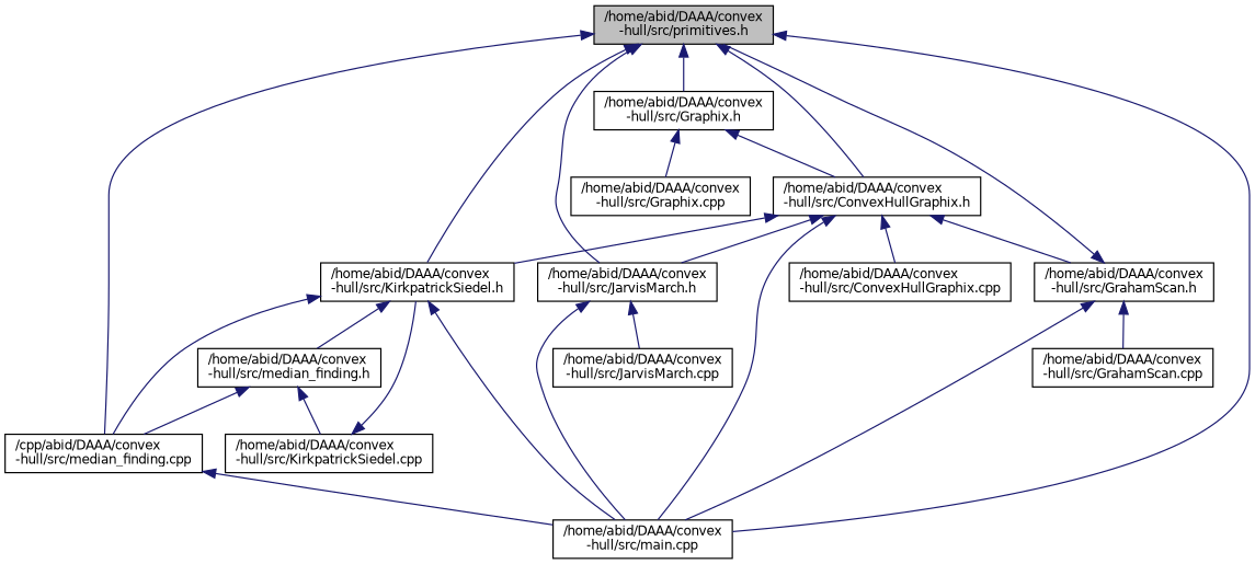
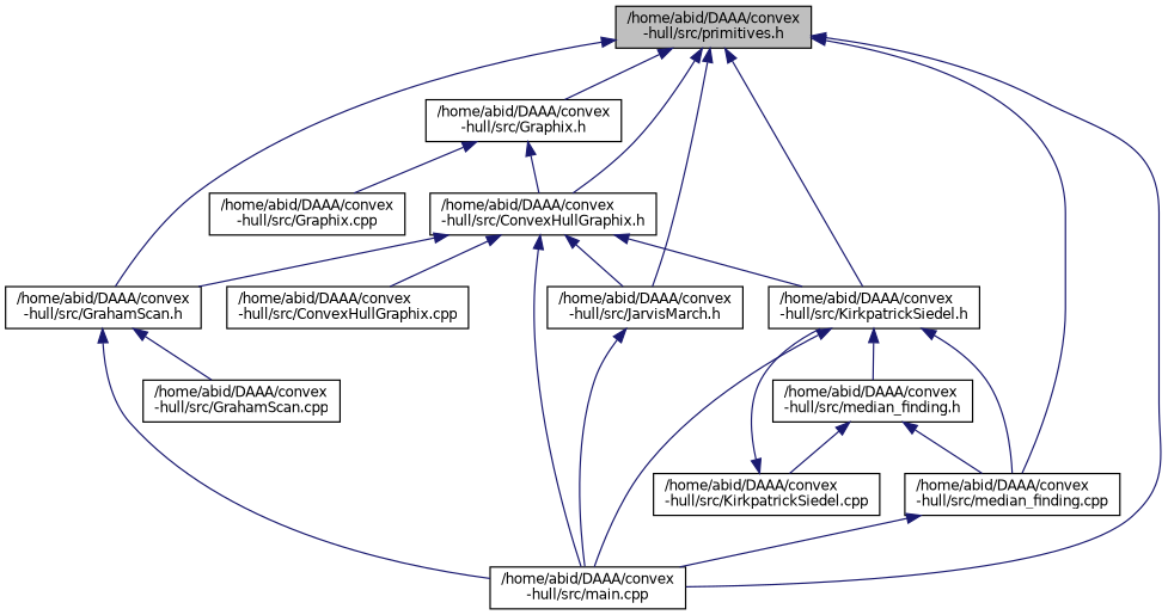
  digraph {
    node [color=black fillcolor=white fontname=Helvetica fontsize=10 shape=record style=filled]
    edge [color=midnightblue dir=back fontname=Helvetica fontsize=10 labelfontname=Helvetica labelfontsize=10 style=solid]
    n1 [fillcolor=grey75 fontcolor=black height=0.2 label="/home/abid/DAAA/convex\l-hull/src/primitives.h" width=0.4]
    n2 [height=0.2 label="/home/abid/DAAA/convex\l-hull/src/Graphix.h" width=0.4]
    n3 [height=0.2 label="/home/abid/DAAA/convex\l-hull/src/ConvexHullGraphix.h" width=0.4]
    n4 [height=0.2 label="/home/abid/DAAA/convex\l-hull/src/GrahamScan.h" width=0.4]
    n5 [height=0.2 label="/home/abid/DAAA/convex\l-hull/src/main.cpp" width=0.4]
    n6 [height=0.2 label="/home/abid/DAAA/convex\l-hull/src/JarvisMarch.h" width=0.4]
    n7 [height=0.2 label="/home/abid/DAAA/convex\l-hull/src/KirkpatrickSiedel.h" width=0.4]
-   n8 [height=0.2 label="/cpp/abid/DAAA/convex\l-hull/src/median_finding.cpp" width=0.4]
+   n8 [height=0.2 label="/home/abid/DAAA/convex\l-hull/src/median_finding.cpp" width=0.4]
    n9 [height=0.2 label="/home/abid/DAAA/convex\l-hull/src/Graphix.cpp" width=0.4]
    n10 [height=0.2 label="/home/abid/DAAA/convex\l-hull/src/ConvexHullGraphix.cpp" width=0.4]
    n11 [height=0.2 label="/home/abid/DAAA/convex\l-hull/src/GrahamScan.cpp" width=0.4]
-   n12 [height=0.2 label="/home/abid/DAAA/convex\l-hull/src/JarvisMarch.cpp" width=0.4]
    n13 [height=0.2 label="/home/abid/DAAA/convex\l-hull/src/median_finding.h" width=0.4]
    n14 [height=0.2 label="/home/abid/DAAA/convex\l-hull/src/KirkpatrickSiedel.cpp" width=0.4]
    n1 -> n2
    n1 -> n3
-   n4 -> n1
+   n1 -> n4
    n1 -> n5
    n1 -> n6
    n1 -> n7
    n1 -> n8
    n2 -> n3
    n2 -> n9
    n3 -> n4
    n3 -> n5
    n3 -> n6
    n3 -> n7
    n3 -> n10
    n4 -> n5
    n4 -> n11
    n6 -> n5
-   n6 -> n12
    n7 -> n5
    n7 -> n8
    n7 -> n13
    n8 -> n5
    n13 -> n8
    n13 -> n14
    n14 -> n7
  }
